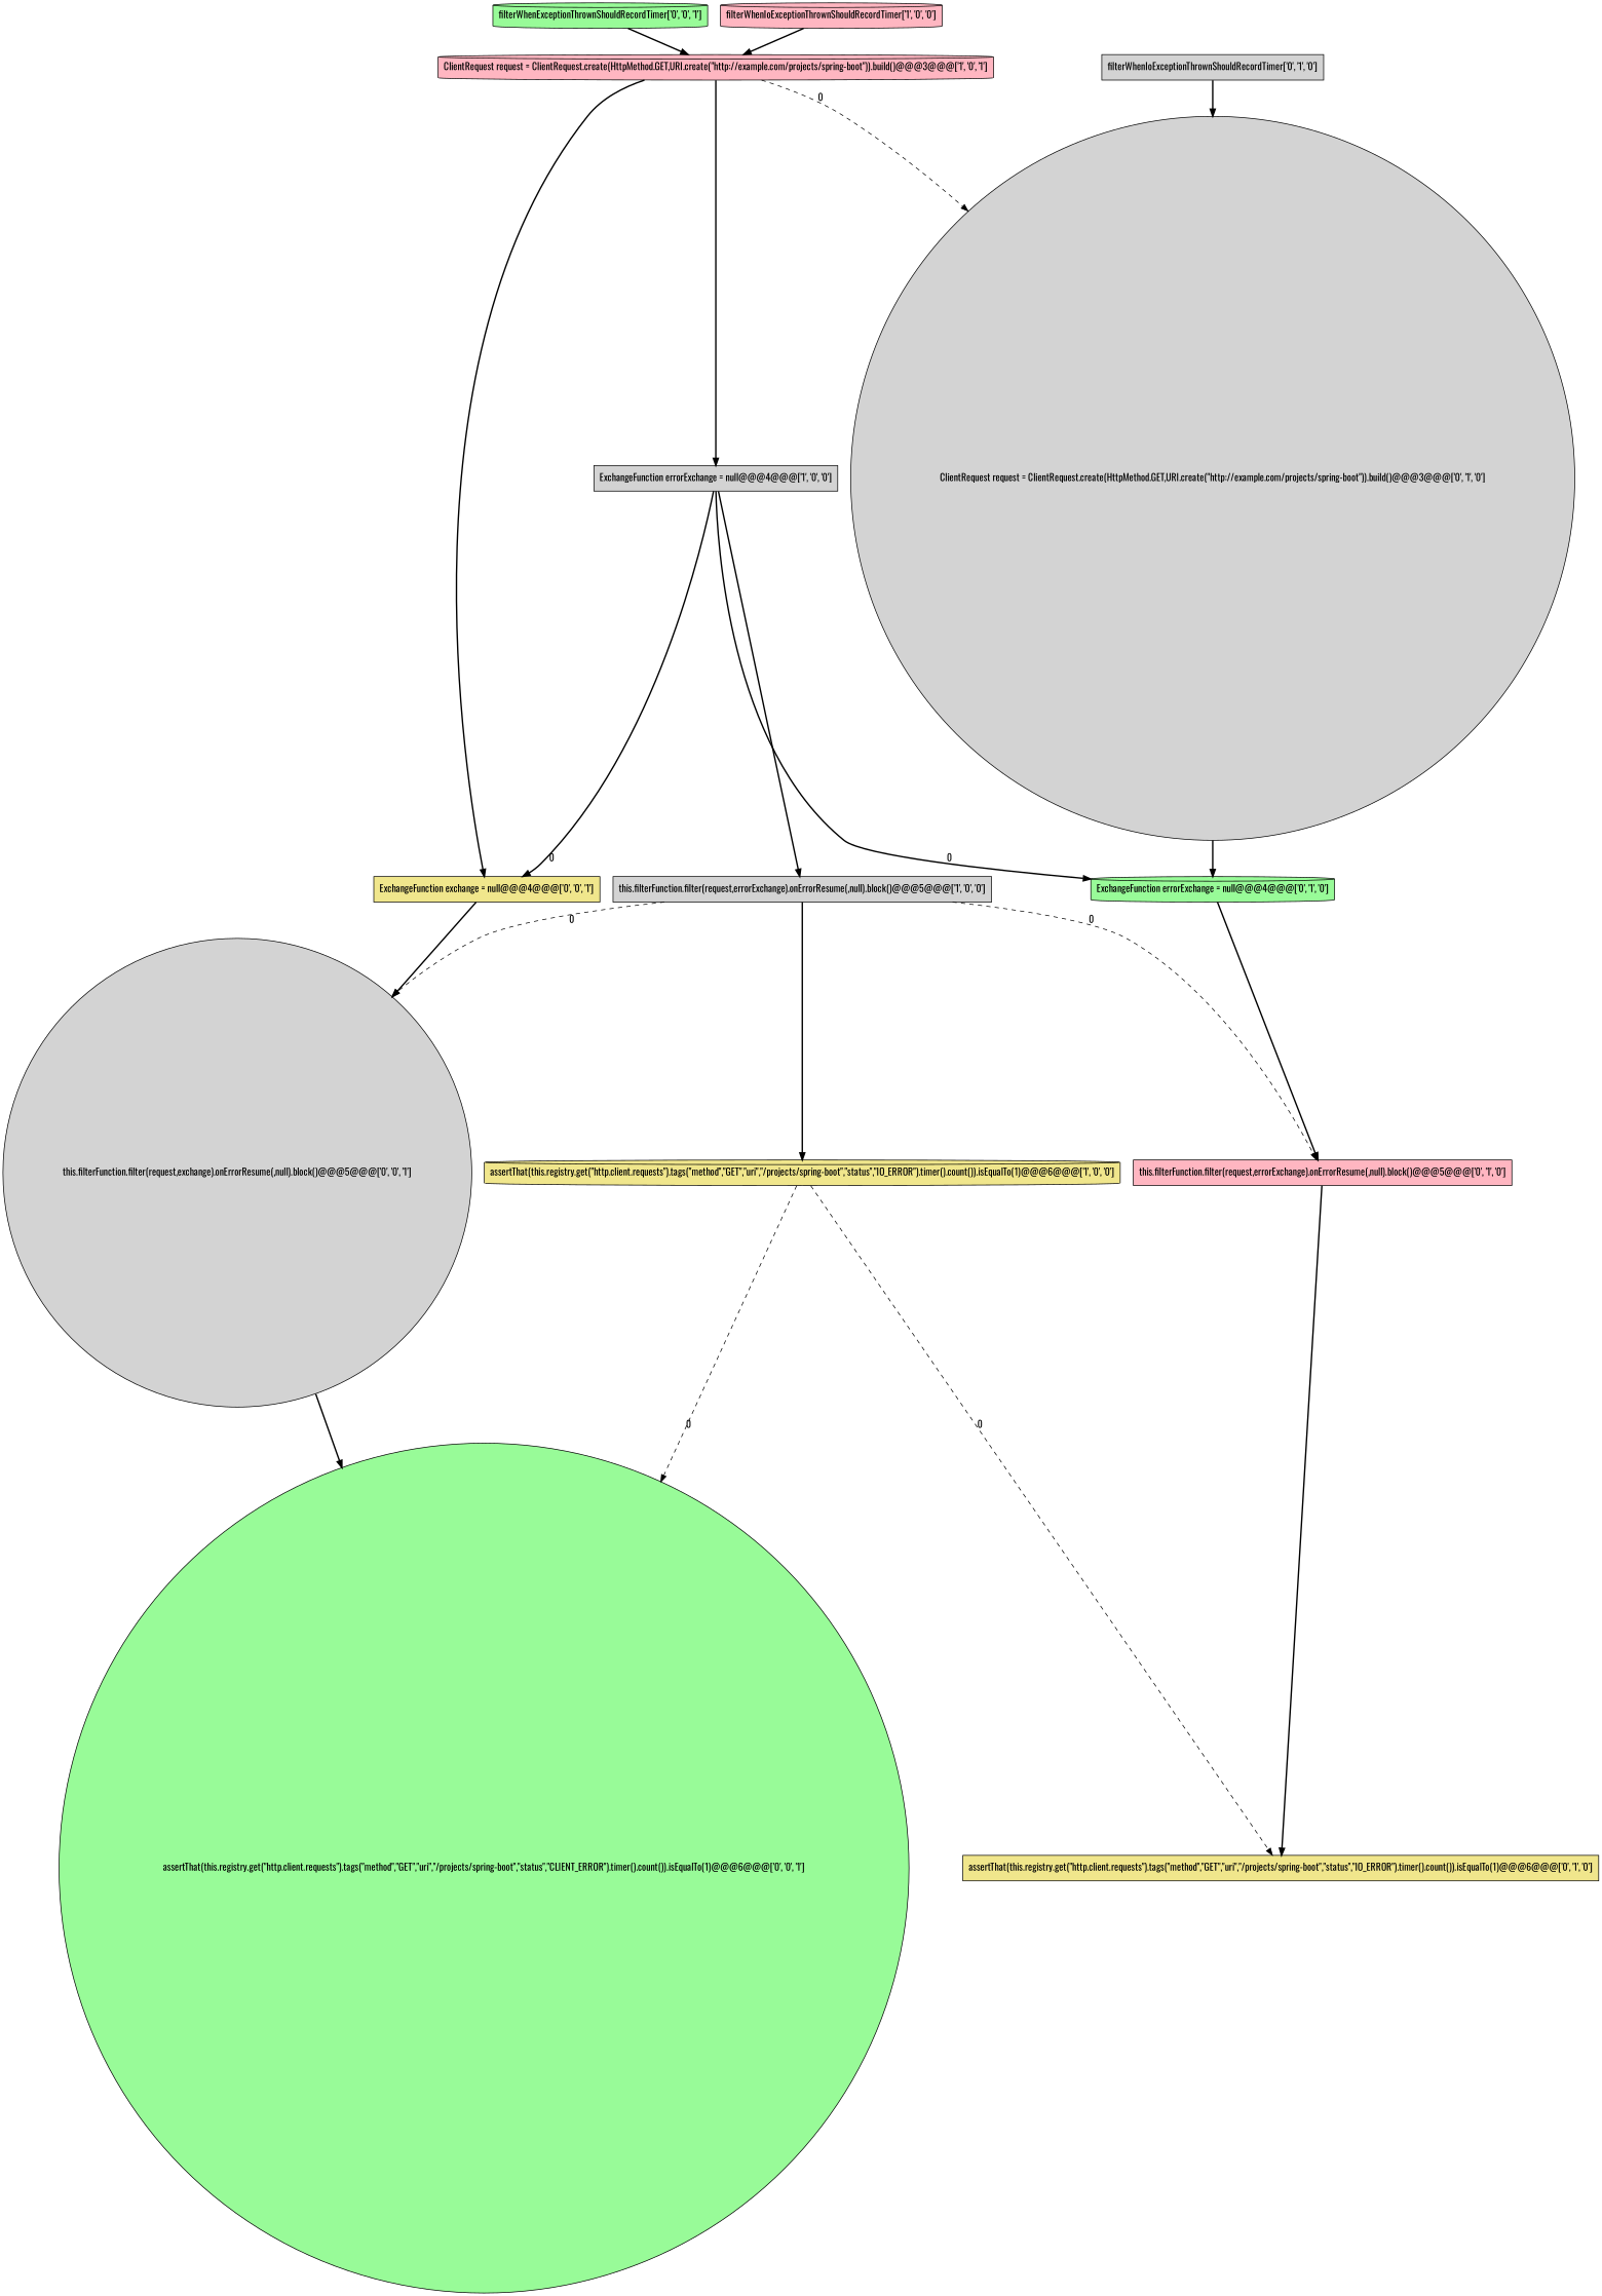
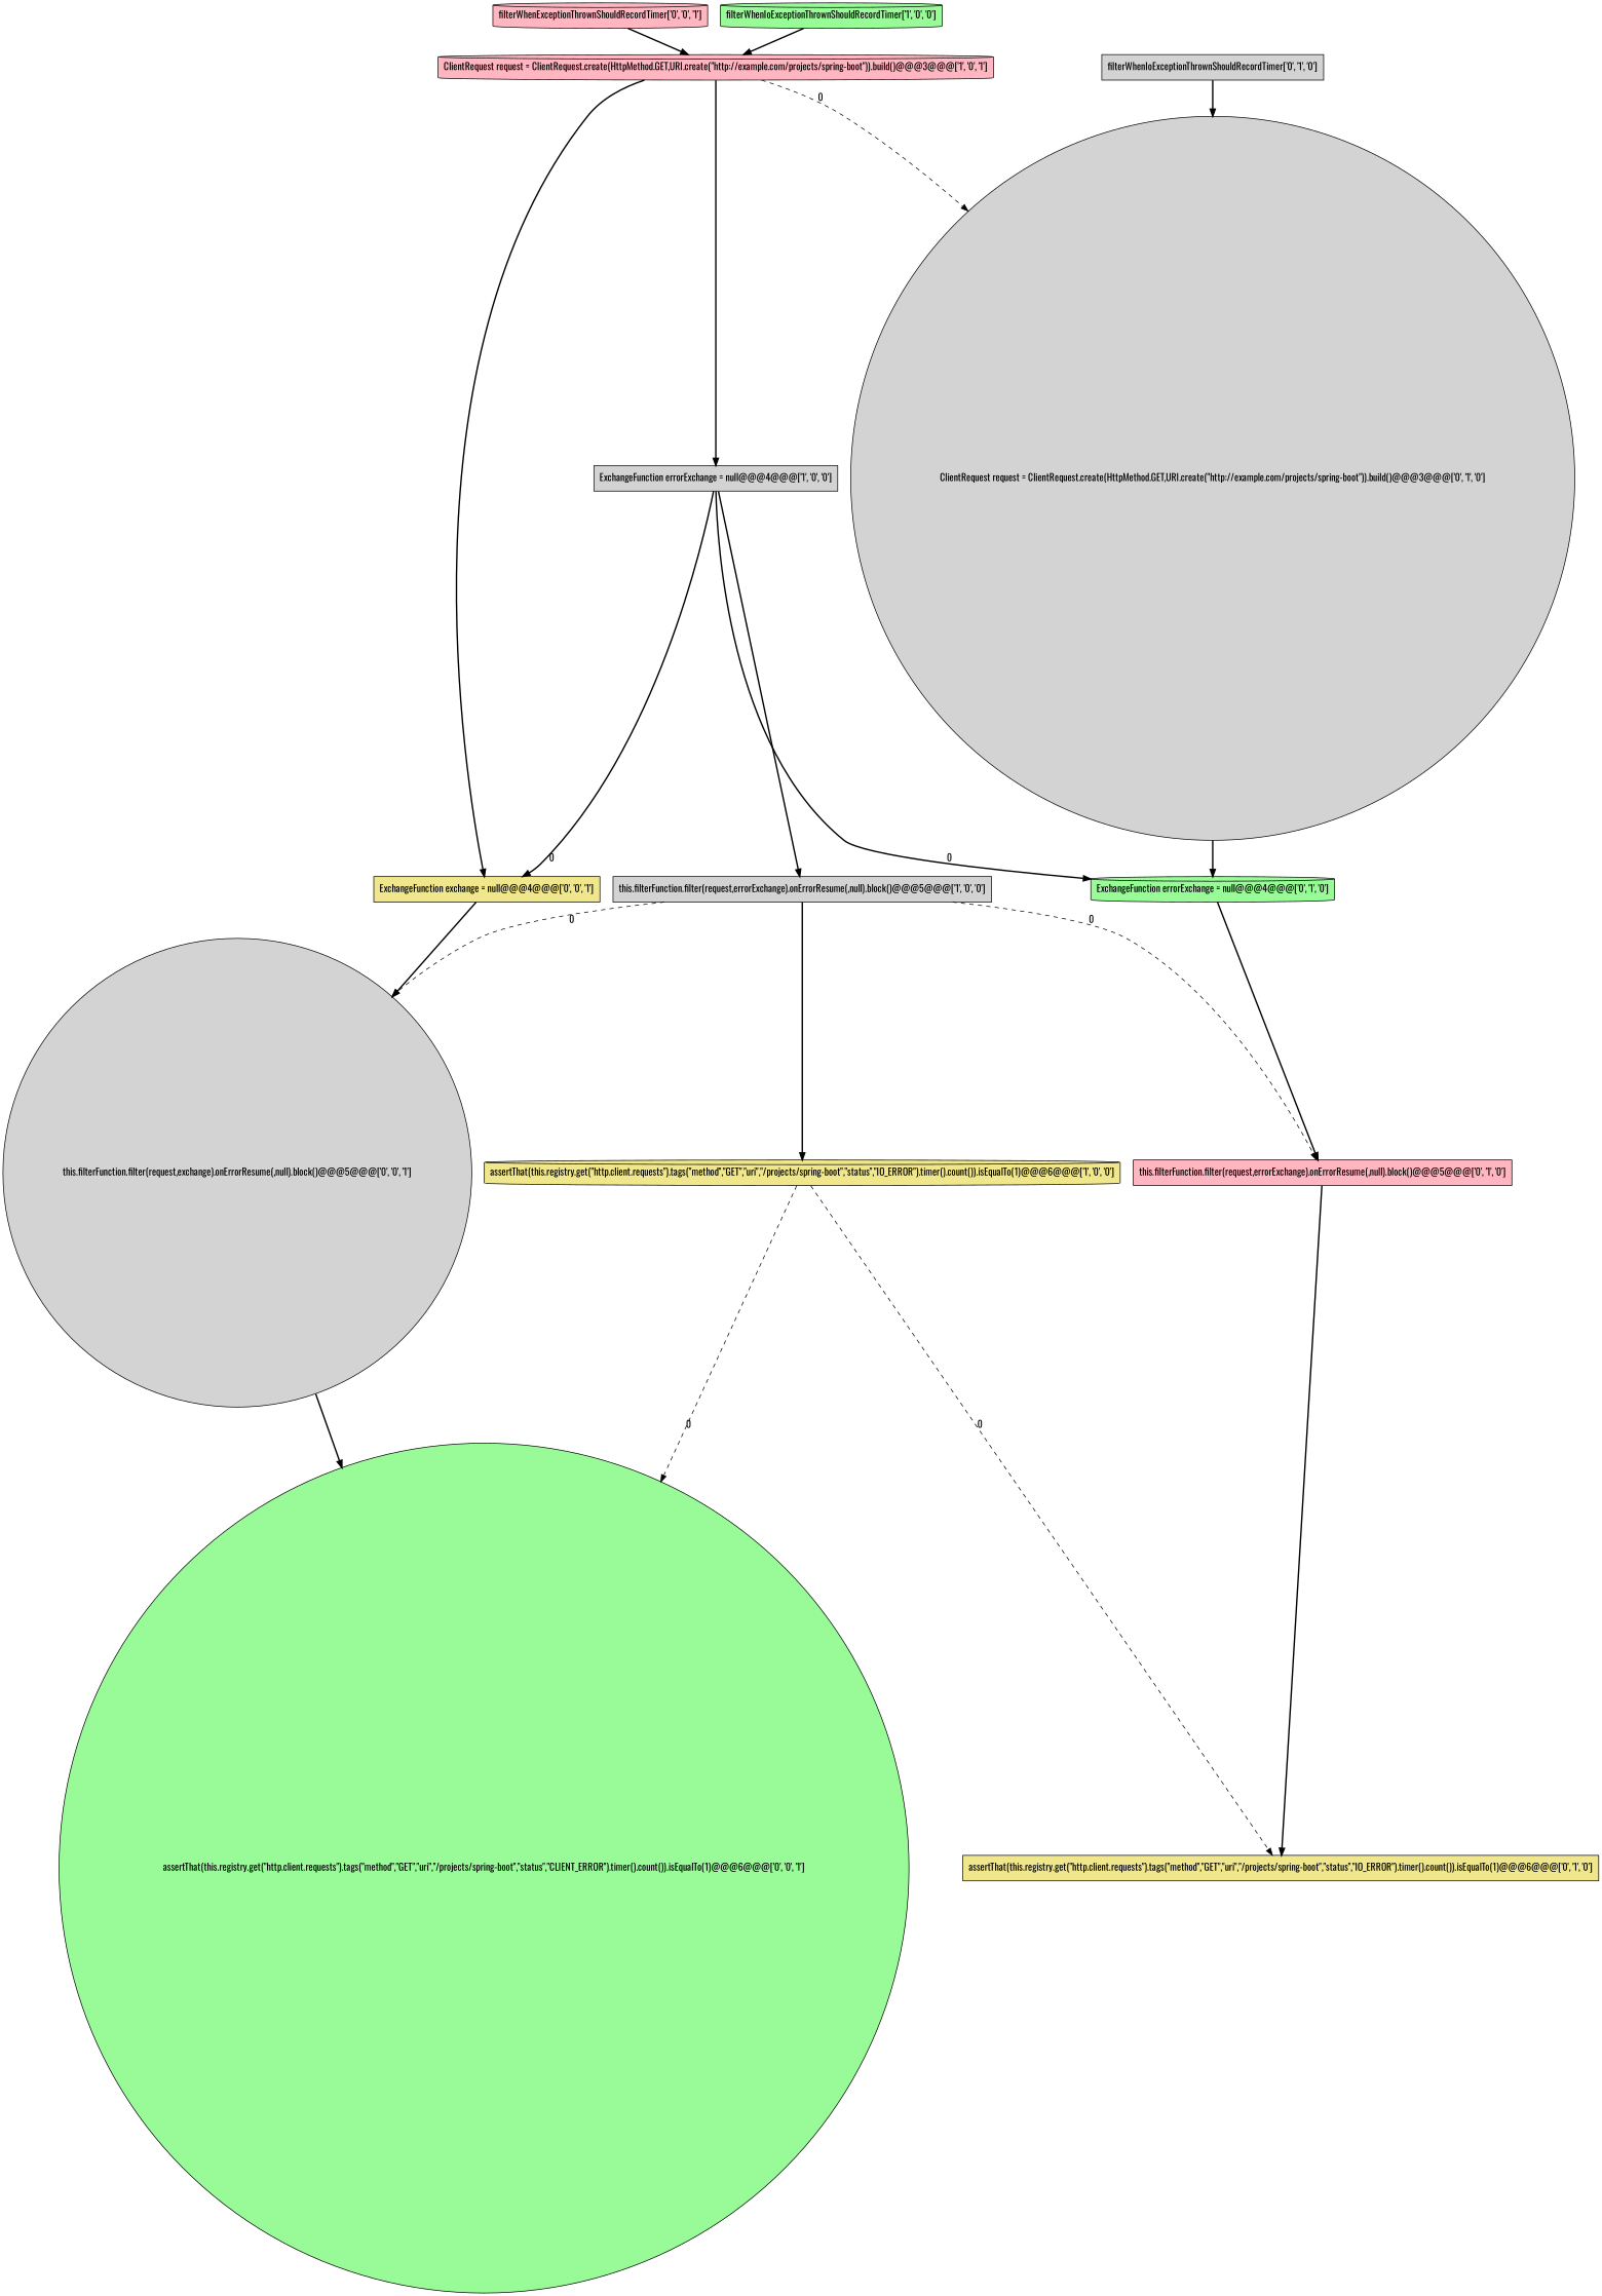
  digraph {
    fontname=Oswald
    node [fillcolor=lightgrey fontname=Oswald shape=box style=filled]
    edge [fontname=Oswald style=bold]
-   n1 [fillcolor=palegreen label="filterWhenExceptionThrownShouldRecordTimer['0', '0', '1']" shape=cylinder]
+   n1 [fillcolor=lightpink label="filterWhenExceptionThrownShouldRecordTimer['0', '0', '1']" shape=cylinder]
    n2 [fillcolor=lightpink label="ClientRequest request = ClientRequest.create(HttpMethod.GET,URI.create(\"http://example.com/projects/spring-boot\")).build()@@@3@@@['1', '0', '1']" shape=cylinder]
    n3 [label="ExchangeFunction errorExchange = null@@@4@@@['1', '0', '0']"]
    n4 [fillcolor=khaki label="ExchangeFunction exchange = null@@@4@@@['0', '0', '1']"]
    n5 [label="ClientRequest request = ClientRequest.create(HttpMethod.GET,URI.create(\"http://example.com/projects/spring-boot\")).build()@@@3@@@['0', '1', '0']" shape=circle]
    n6 [fillcolor=palegreen label="ExchangeFunction errorExchange = null@@@4@@@['0', '1', '0']" shape=cylinder]
    n7 [label="this.filterFunction.filter(request,errorExchange).onErrorResume(,null).block()@@@5@@@['1', '0', '0']"]
    n8 [label="this.filterFunction.filter(request,exchange).onErrorResume(,null).block()@@@5@@@['0', '0', '1']" shape=circle]
    n9 [fillcolor=khaki label="assertThat(this.registry.get(\"http.client.requests\").tags(\"method\",\"GET\",\"uri\",\"/projects/spring-boot\",\"status\",\"IO_ERROR\").timer().count()).isEqualTo(1)@@@6@@@['0', '1', '0']"]
    n10 [fillcolor=lightpink label="this.filterFunction.filter(request,errorExchange).onErrorResume(,null).block()@@@5@@@['0', '1', '0']"]
    n11 [fillcolor=khaki label="assertThat(this.registry.get(\"http.client.requests\").tags(\"method\",\"GET\",\"uri\",\"/projects/spring-boot\",\"status\",\"IO_ERROR\").timer().count()).isEqualTo(1)@@@6@@@['1', '0', '0']" shape=cylinder]
    n12 [fillcolor=palegreen label="assertThat(this.registry.get(\"http.client.requests\").tags(\"method\",\"GET\",\"uri\",\"/projects/spring-boot\",\"status\",\"CLIENT_ERROR\").timer().count()).isEqualTo(1)@@@6@@@['0', '0', '1']" shape=circle]
-   n13 [fillcolor=lightpink label="filterWhenIoExceptionThrownShouldRecordTimer['1', '0', '0']" shape=cylinder]
+   n13 [fillcolor=palegreen label="filterWhenIoExceptionThrownShouldRecordTimer['1', '0', '0']" shape=cylinder]
    n14 [label="filterWhenIoExceptionThrownShouldRecordTimer['0', '1', '0']"]
    n1 -> n2
    n2 -> n3
    n2 -> n4
    n2 -> n5 [label=0 style=dashed]
    n3 -> n4 [label=0]
    n3 -> n6 [label=0]
    n3 -> n7
    n4 -> n8
    n5 -> n6
    n6 -> n10
    n7 -> n8 [label=0 style=dashed]
    n7 -> n10 [label=0 style=dashed]
    n7 -> n11
    n8 -> n12
    n10 -> n9
    n11 -> n9 [label=0 style=dashed]
    n11 -> n12 [label=0 style=dashed]
    n13 -> n2
    n14 -> n5
  }
